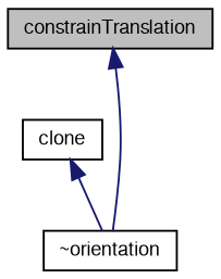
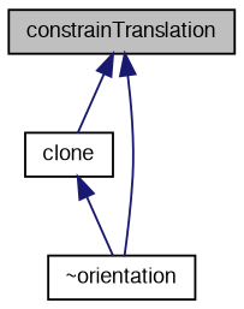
  digraph {
    rankdir=TB
    node [color=black fontname=FreeSans fontsize=10 shape=record]
    edge [color=midnightblue dir=back fontname=FreeSans fontsize=10 labelfontname=FreeSans labelfontsize=10 style=solid]
    n1 [fillcolor=grey75 fontcolor=black height=0.2 label=constrainTranslation style=filled width=0.4]
    n2 [height=0.2 label=clone width=0.4]
    n3 [height=0.2 label="~orientation" width=0.4]
+   n1 -> n2
    n1 -> n3
    n2 -> n3
  }
